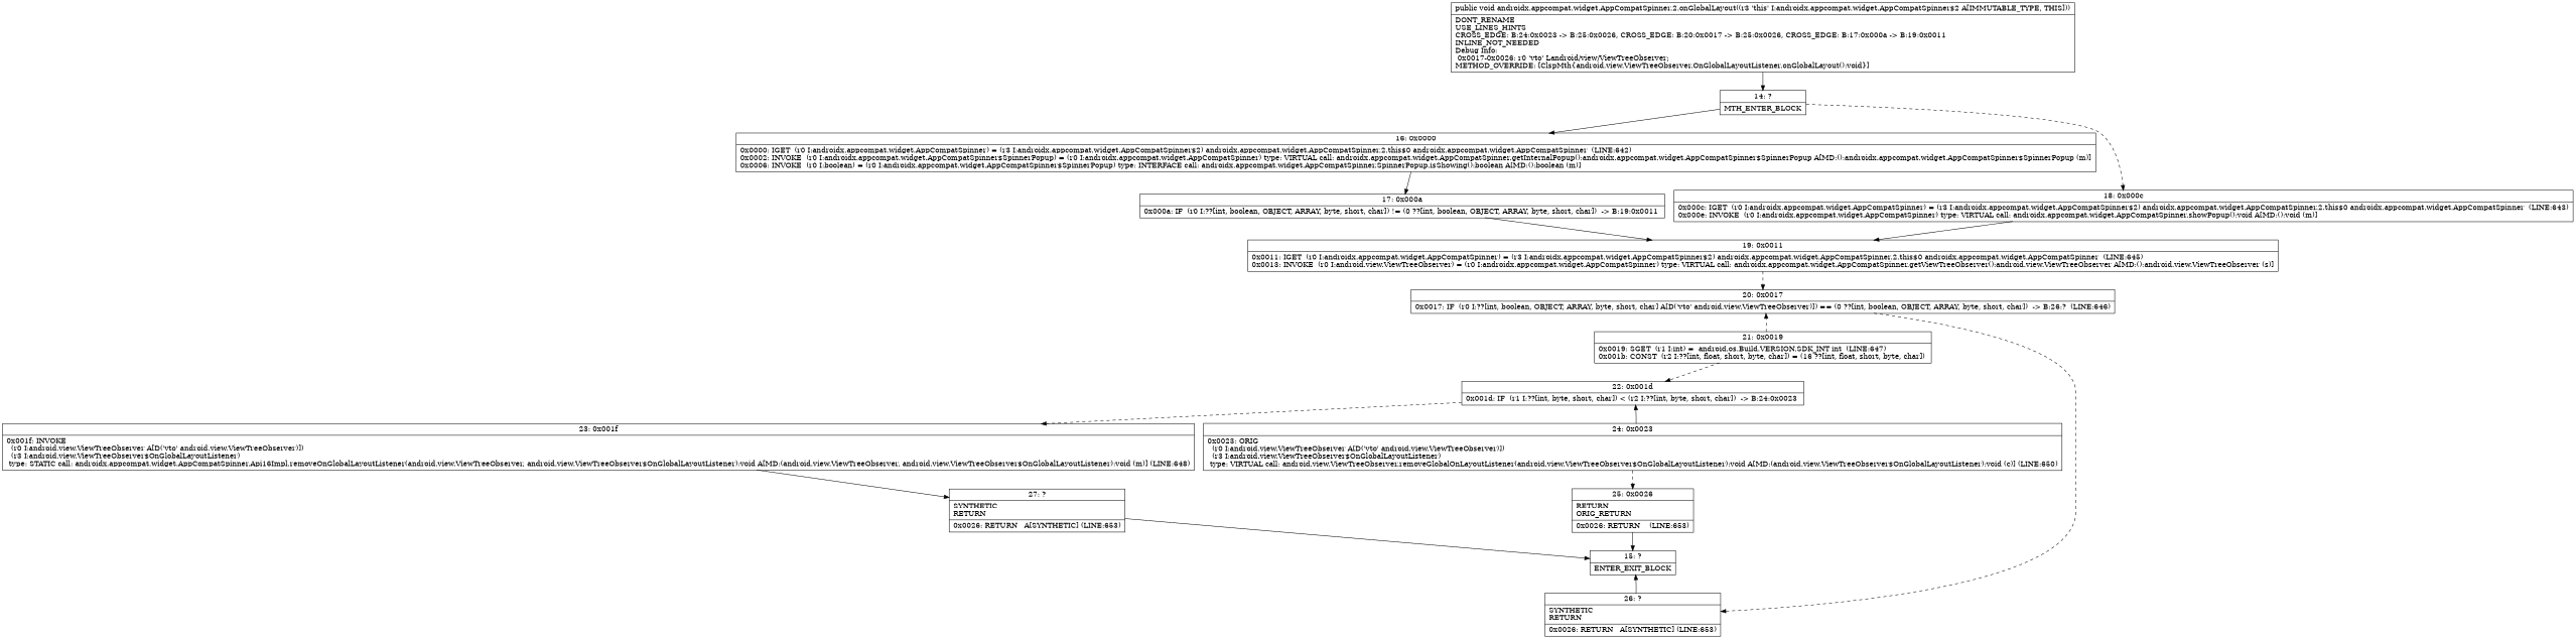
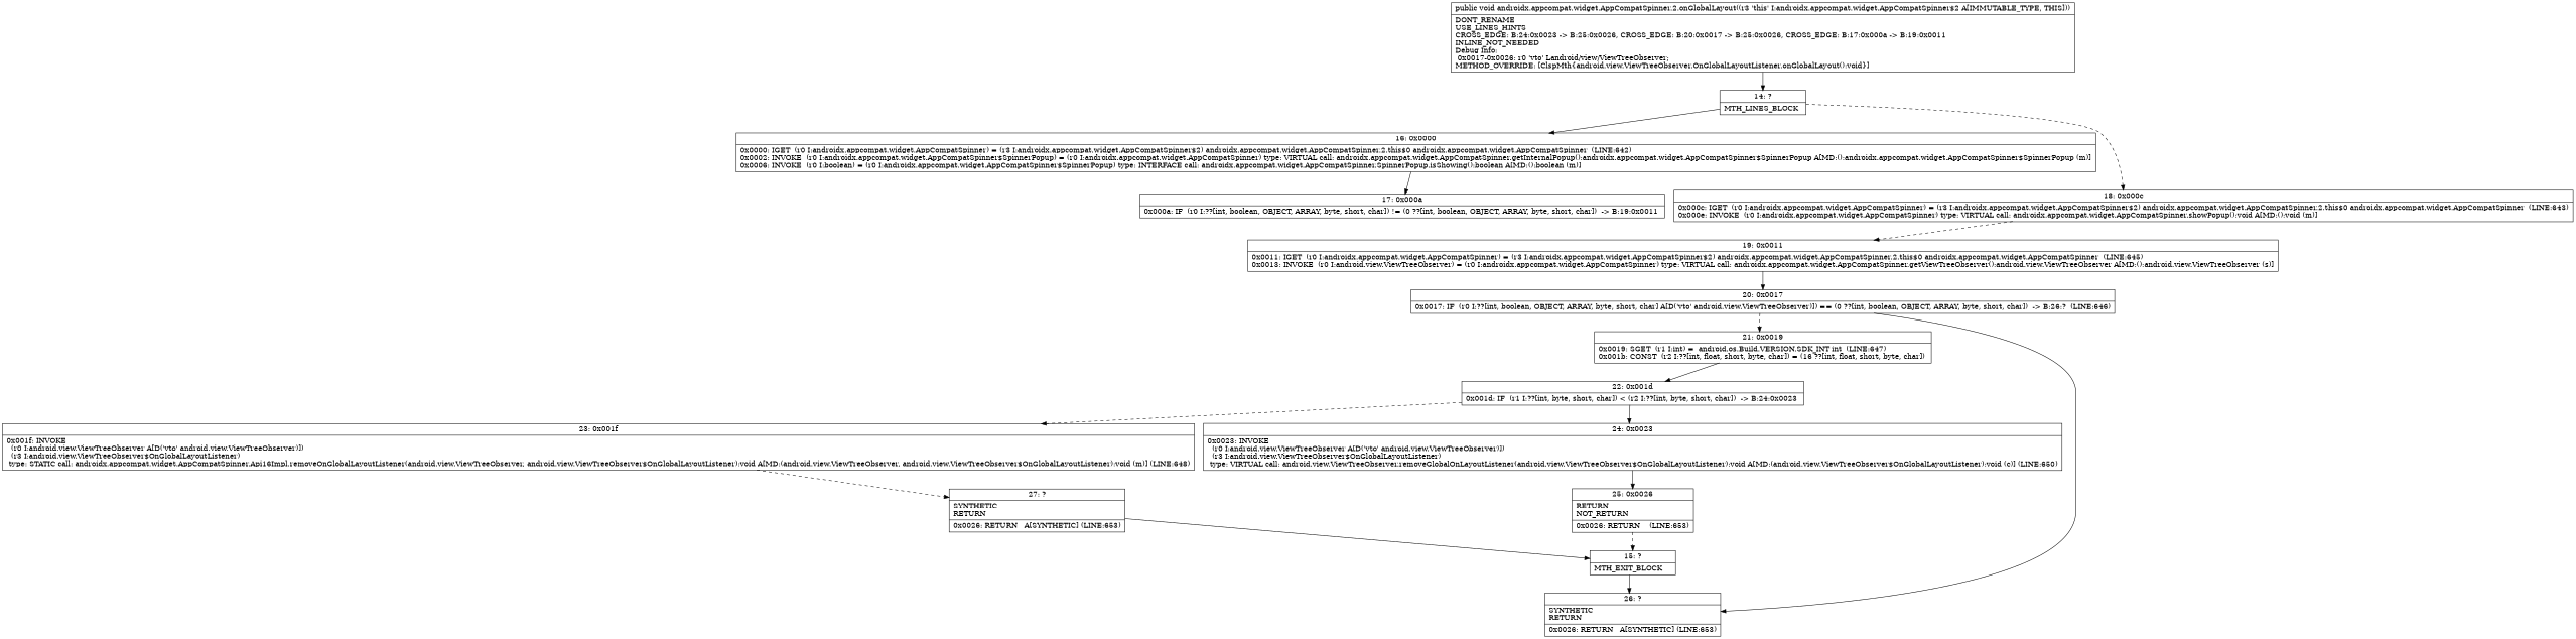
  digraph {
    node [shape=record]
-   n1 [label="{14\:\ ?|MTH_ENTER_BLOCK\l}"]
+   n1 [label="{14\:\ ?|MTH_LINES_BLOCK\l}"]
    n2 [label="{16\:\ 0x0000|0x0000: IGET  (r0 I:androidx.appcompat.widget.AppCompatSpinner) = (r3 I:androidx.appcompat.widget.AppCompatSpinner$2) androidx.appcompat.widget.AppCompatSpinner.2.this$0 androidx.appcompat.widget.AppCompatSpinner  (LINE:642)\l0x0002: INVOKE  (r0 I:androidx.appcompat.widget.AppCompatSpinner$SpinnerPopup) = (r0 I:androidx.appcompat.widget.AppCompatSpinner) type: VIRTUAL call: androidx.appcompat.widget.AppCompatSpinner.getInternalPopup():androidx.appcompat.widget.AppCompatSpinner$SpinnerPopup A[MD:():androidx.appcompat.widget.AppCompatSpinner$SpinnerPopup (m)]\l0x0006: INVOKE  (r0 I:boolean) = (r0 I:androidx.appcompat.widget.AppCompatSpinner$SpinnerPopup) type: INTERFACE call: androidx.appcompat.widget.AppCompatSpinner.SpinnerPopup.isShowing():boolean A[MD:():boolean (m)]\l}"]
    n3 [label="{18\:\ 0x000c|0x000c: IGET  (r0 I:androidx.appcompat.widget.AppCompatSpinner) = (r3 I:androidx.appcompat.widget.AppCompatSpinner$2) androidx.appcompat.widget.AppCompatSpinner.2.this$0 androidx.appcompat.widget.AppCompatSpinner  (LINE:643)\l0x000e: INVOKE  (r0 I:androidx.appcompat.widget.AppCompatSpinner) type: VIRTUAL call: androidx.appcompat.widget.AppCompatSpinner.showPopup():void A[MD:():void (m)]\l}"]
    n4 [label="{17\:\ 0x000a|0x000a: IF  (r0 I:??[int, boolean, OBJECT, ARRAY, byte, short, char]) != (0 ??[int, boolean, OBJECT, ARRAY, byte, short, char])  \-\> B:19:0x0011 \l}"]
    n5 [label="{19\:\ 0x0011|0x0011: IGET  (r0 I:androidx.appcompat.widget.AppCompatSpinner) = (r3 I:androidx.appcompat.widget.AppCompatSpinner$2) androidx.appcompat.widget.AppCompatSpinner.2.this$0 androidx.appcompat.widget.AppCompatSpinner  (LINE:645)\l0x0013: INVOKE  (r0 I:android.view.ViewTreeObserver) = (r0 I:androidx.appcompat.widget.AppCompatSpinner) type: VIRTUAL call: androidx.appcompat.widget.AppCompatSpinner.getViewTreeObserver():android.view.ViewTreeObserver A[MD:():android.view.ViewTreeObserver (s)]\l}"]
    n6 [label="{20\:\ 0x0017|0x0017: IF  (r0 I:??[int, boolean, OBJECT, ARRAY, byte, short, char] A[D('vto' android.view.ViewTreeObserver)]) == (0 ??[int, boolean, OBJECT, ARRAY, byte, short, char])  \-\> B:26:?  (LINE:646)\l}"]
    n7 [label="{21\:\ 0x0019|0x0019: SGET  (r1 I:int) =  android.os.Build.VERSION.SDK_INT int  (LINE:647)\l0x001b: CONST  (r2 I:??[int, float, short, byte, char]) = (16 ??[int, float, short, byte, char]) \l}"]
    n8 [label="{26\:\ ?|SYNTHETIC\lRETURN\l|0x0026: RETURN   A[SYNTHETIC] (LINE:653)\l}"]
    n9 [label="{22\:\ 0x001d|0x001d: IF  (r1 I:??[int, byte, short, char]) \< (r2 I:??[int, byte, short, char])  \-\> B:24:0x0023 \l}"]
-   n10 [label="{15\:\ ?|ENTER_EXIT_BLOCK\l}"]
+   n10 [label="{15\:\ ?|MTH_EXIT_BLOCK\l}"]
    n11 [label="{23\:\ 0x001f|0x001f: INVOKE  \l  (r0 I:android.view.ViewTreeObserver A[D('vto' android.view.ViewTreeObserver)])\l  (r3 I:android.view.ViewTreeObserver$OnGlobalLayoutListener)\l type: STATIC call: androidx.appcompat.widget.AppCompatSpinner.Api16Impl.removeOnGlobalLayoutListener(android.view.ViewTreeObserver, android.view.ViewTreeObserver$OnGlobalLayoutListener):void A[MD:(android.view.ViewTreeObserver, android.view.ViewTreeObserver$OnGlobalLayoutListener):void (m)] (LINE:648)\l}"]
-   n12 [label="{24\:\ 0x0023|0x0023: ORIG  \l  (r0 I:android.view.ViewTreeObserver A[D('vto' android.view.ViewTreeObserver)])\l  (r3 I:android.view.ViewTreeObserver$OnGlobalLayoutListener)\l type: VIRTUAL call: android.view.ViewTreeObserver.removeGlobalOnLayoutListener(android.view.ViewTreeObserver$OnGlobalLayoutListener):void A[MD:(android.view.ViewTreeObserver$OnGlobalLayoutListener):void (c)] (LINE:650)\l}"]
+   n12 [label="{24\:\ 0x0023|0x0023: INVOKE  \l  (r0 I:android.view.ViewTreeObserver A[D('vto' android.view.ViewTreeObserver)])\l  (r3 I:android.view.ViewTreeObserver$OnGlobalLayoutListener)\l type: VIRTUAL call: android.view.ViewTreeObserver.removeGlobalOnLayoutListener(android.view.ViewTreeObserver$OnGlobalLayoutListener):void A[MD:(android.view.ViewTreeObserver$OnGlobalLayoutListener):void (c)] (LINE:650)\l}"]
    n13 [label="{27\:\ ?|SYNTHETIC\lRETURN\l|0x0026: RETURN   A[SYNTHETIC] (LINE:653)\l}"]
-   n14 [label="{25\:\ 0x0026|RETURN\lORIG_RETURN\l|0x0026: RETURN    (LINE:653)\l}"]
+   n14 [label="{25\:\ 0x0026|RETURN\lNOT_RETURN\l|0x0026: RETURN    (LINE:653)\l}"]
    n15 [label="{public void androidx.appcompat.widget.AppCompatSpinner.2.onGlobalLayout((r3 'this' I:androidx.appcompat.widget.AppCompatSpinner$2 A[IMMUTABLE_TYPE, THIS]))  | DONT_RENAME\lUSE_LINES_HINTS\lCROSS_EDGE: B:24:0x0023 \-\> B:25:0x0026, CROSS_EDGE: B:20:0x0017 \-\> B:25:0x0026, CROSS_EDGE: B:17:0x000a \-\> B:19:0x0011\lINLINE_NOT_NEEDED\lDebug Info:\l  0x0017\-0x0026: r0 'vto' Landroid\/view\/ViewTreeObserver;\lMETHOD_OVERRIDE: [ClspMth\{android.view.ViewTreeObserver.OnGlobalLayoutListener.onGlobalLayout():void\}]\l}"]
    n1 -> n2
    n1 -> n3 [style=dashed]
    n2 -> n4
-   n3 -> n5
-   n4 -> n5
-   n5 -> n6 [style=dashed]
-   n7 -> n6 [style=dashed]
-   n6 -> n8 [style=dashed]
-   n7 -> n9 [style=dashed]
-   n8 -> n10
+   n3 -> n5 [style=dashed]
+   n5 -> n6
+   n6 -> n7 [style=dashed]
+   n6 -> n8
+   n7 -> n9
+   n10 -> n8
    n9 -> n11 [style=dashed]
-   n12 -> n9
-   n11 -> n13
-   n12 -> n14 [style=dashed]
+   n9 -> n12
+   n11 -> n13 [style=dashed]
+   n12 -> n14
    n13 -> n10
-   n14 -> n10
+   n14 -> n10 [style=dashed]
    n15 -> n1
  }
